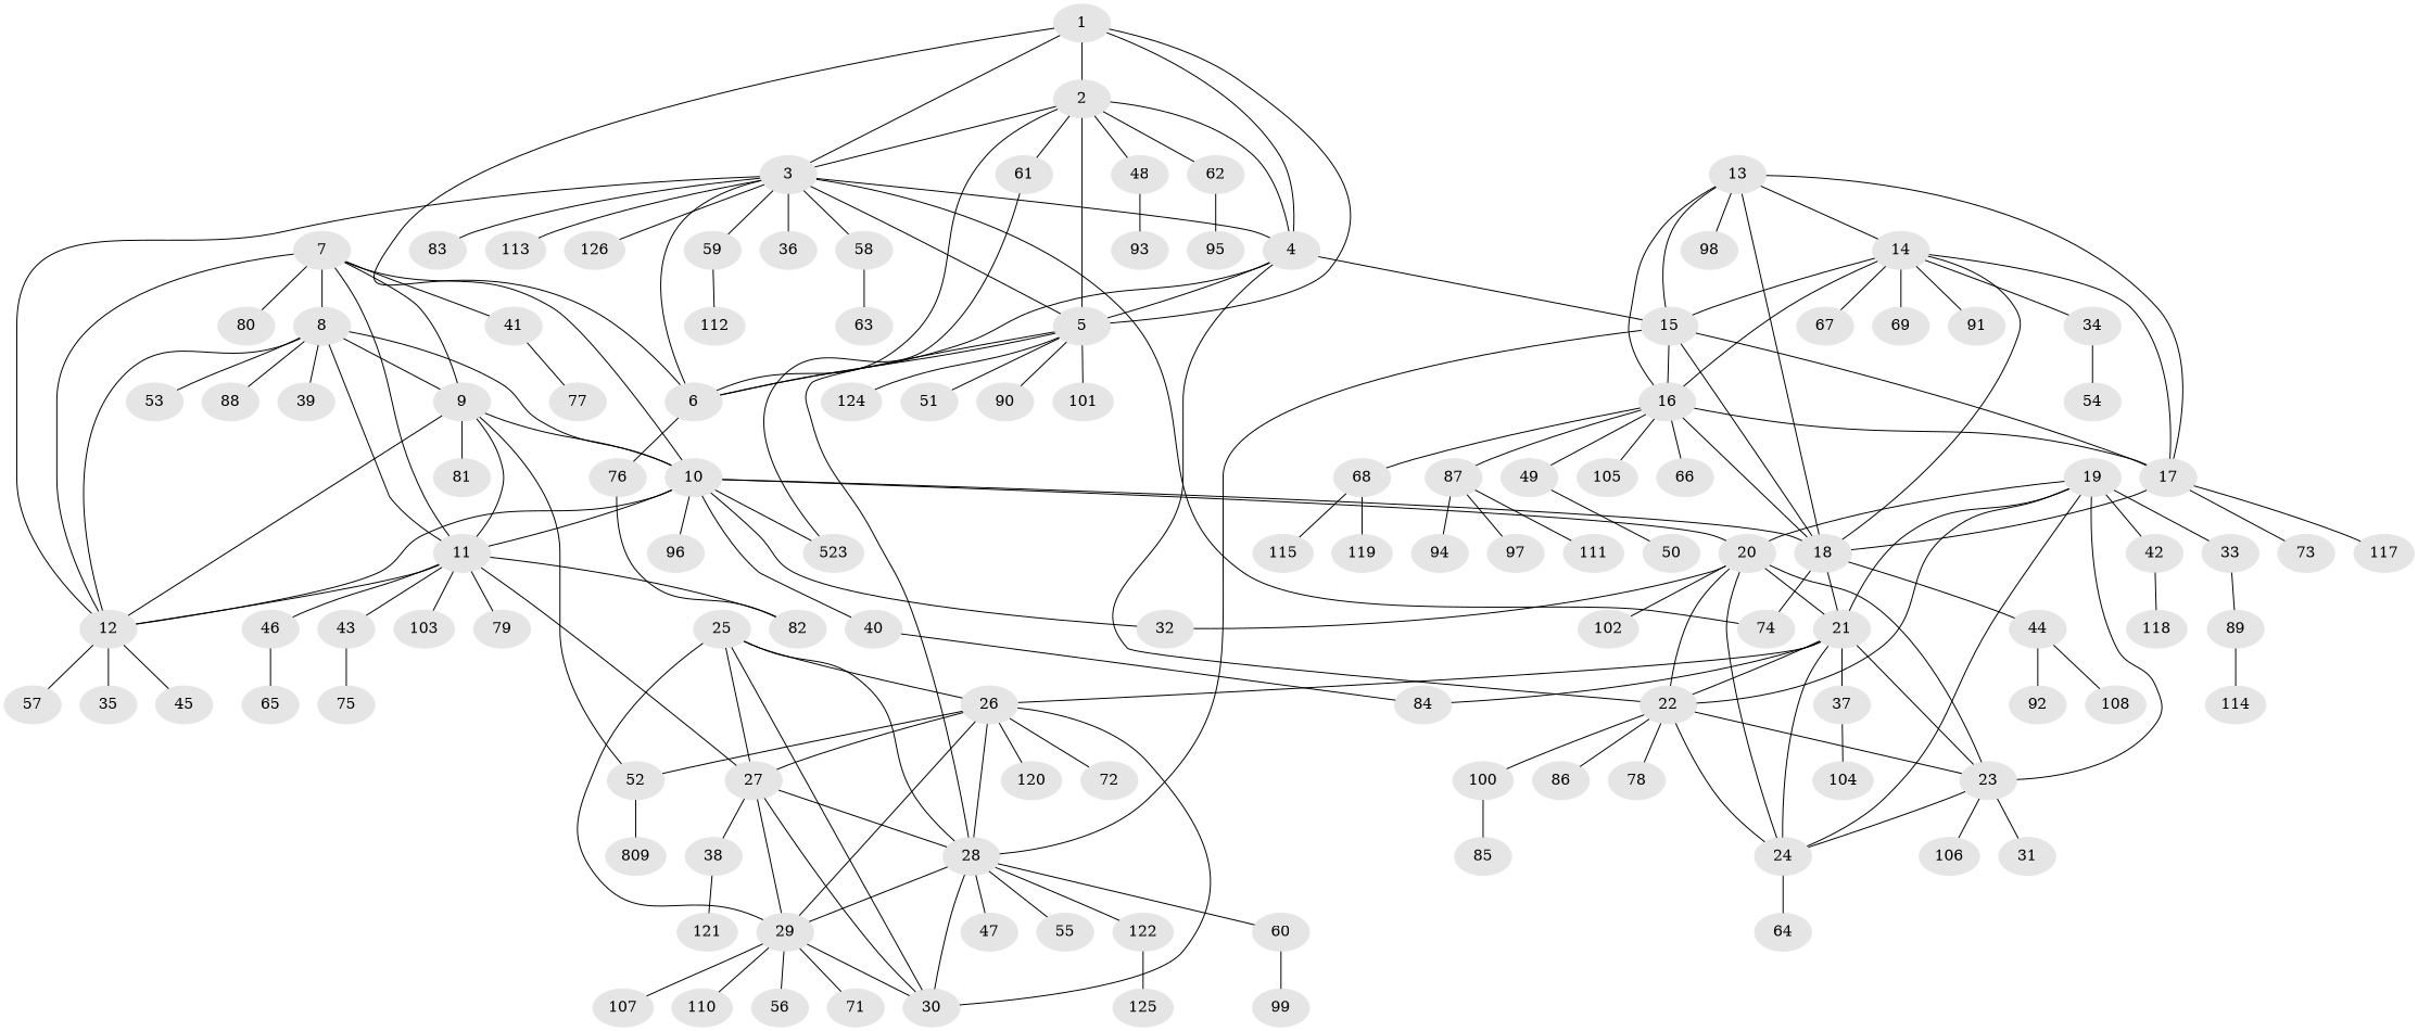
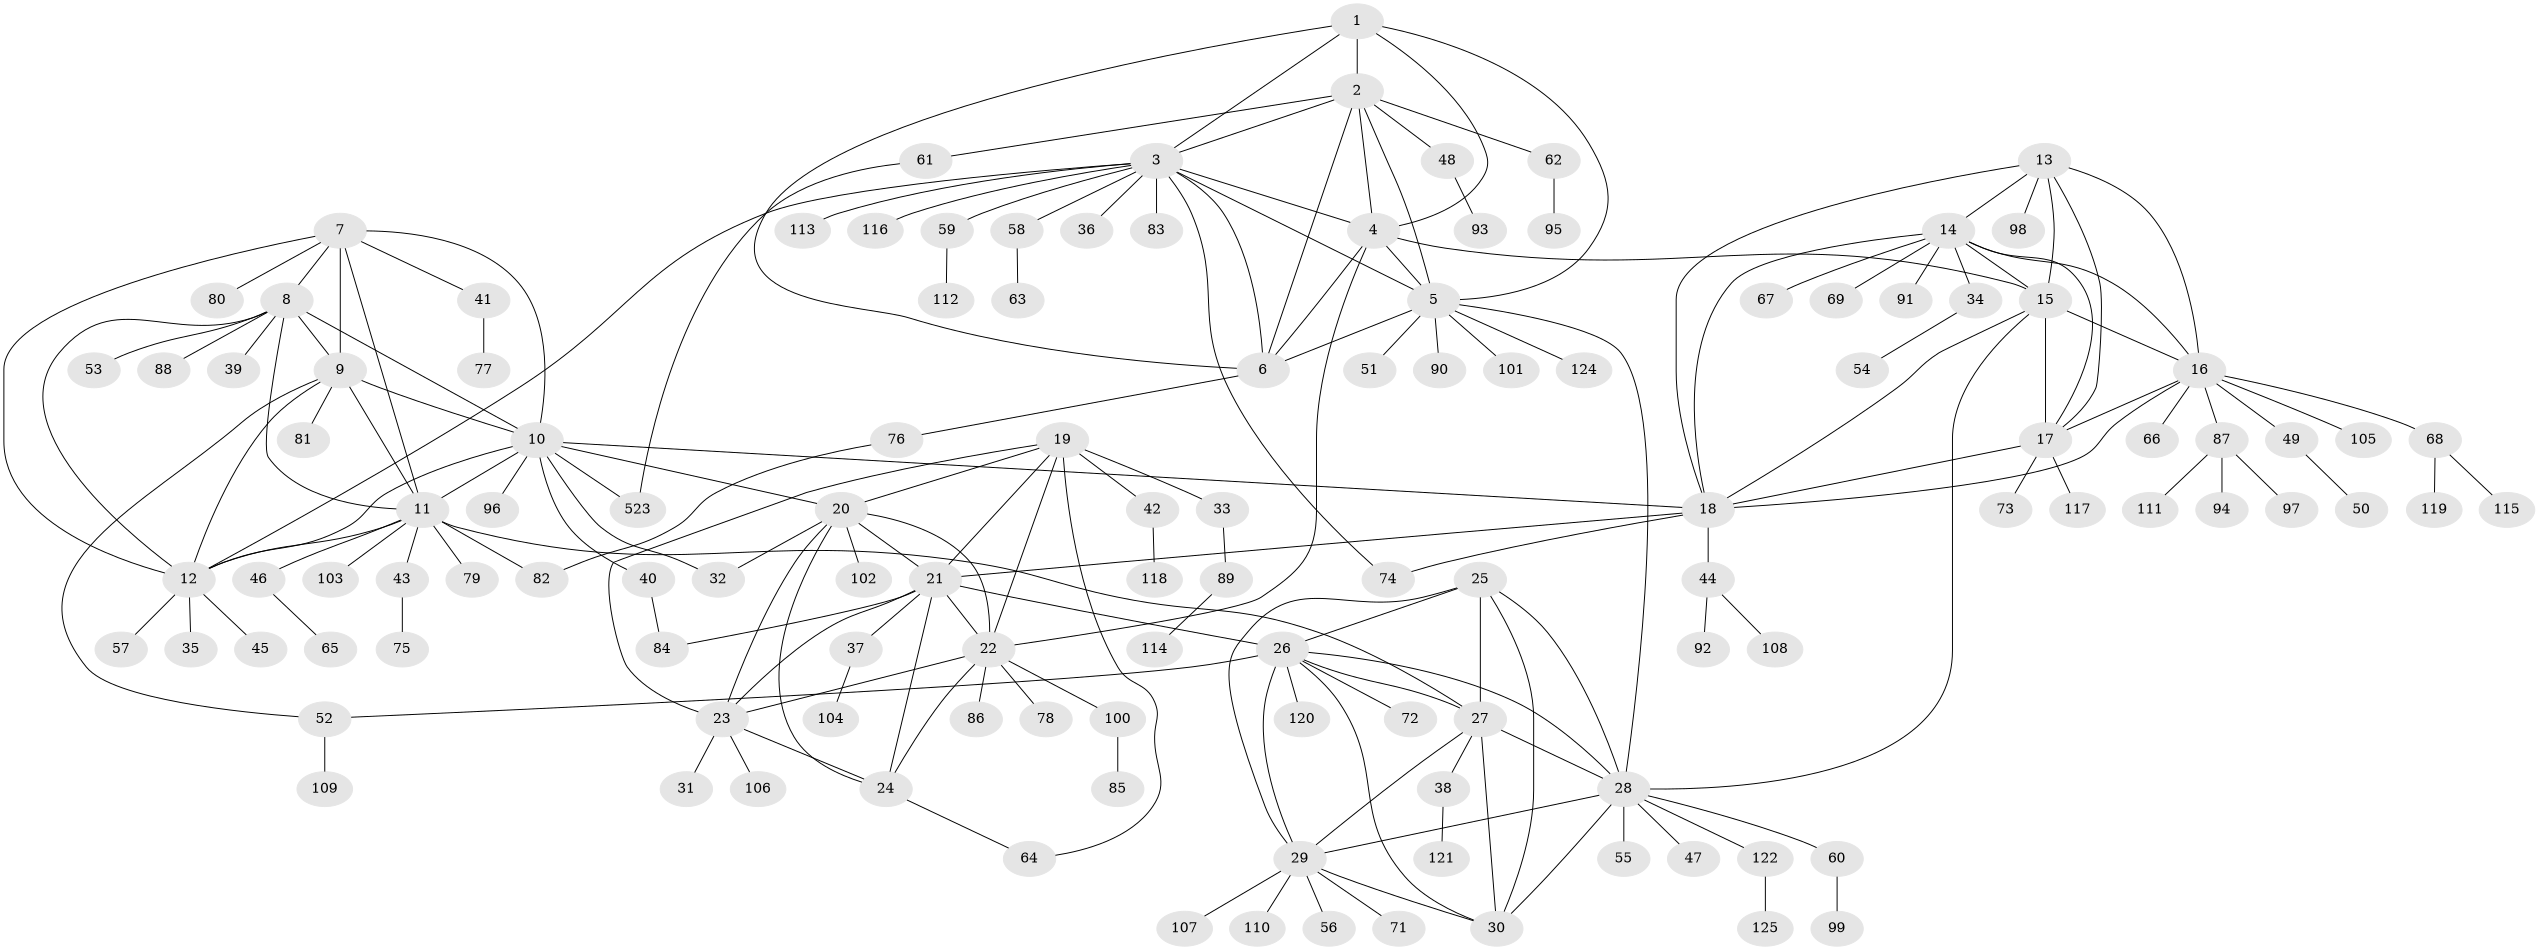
  graph {
    node [color=gray90 style=filled]
    1
    2
    3
    4
    5
    6
    48
    61
    62
    12
    36
    58
    59
    74
    83
    113
-   116 [label=126]
+   116
    15
    22
    28
    51
    90
    101
    124
    76
    93
    n27 [label=523]
    95
    35
    45
    57
    63
    112
    18
    16
    17
    23
    24
    78
    86
    100
    29
    30
    47
    55
    60
    122
    82
    7
    8
    9
    10
    11
    41
    80
    39
    53
    88
    52
    81
    20
    32
    40
    96
    27
    43
    46
    79
    103
    77
-   109 [label=809]
+   109
    21
    44
    102
    84
    38
    75
    65
    13
    14
    98
    34
    67
    69
    91
    49
    66
    68
    87
    105
    73
    117
    54
    50
    115
    119
    94
    97
    111
    26
    37
    92
    108
    19
    33
    42
    31
    106
    64
    89
    118
    72
    120
    104
    85
    25
    56
    71
    107
    110
    121
    99
    125
    114
    1 -- 2
    1 -- 3
    1 -- 4
    1 -- 5
    1 -- 6
    2 -- 3
    2 -- 4
    2 -- 5
    2 -- 6
    2 -- 48
    2 -- 61
    2 -- 62
    3 -- 4
    3 -- 5
    3 -- 6
    3 -- 12
    3 -- 36
    3 -- 58
    3 -- 59
    3 -- 74
    3 -- 83
    3 -- 113
    3 -- 116
    4 -- 5
    4 -- 6
    4 -- 15
    4 -- 22
    5 -- 6
    5 -- 28
    5 -- 51
    5 -- 90
    5 -- 101
    5 -- 124
    6 -- 76
    48 -- 93
    61 -- n27
    62 -- 95
    12 -- 35
    12 -- 45
    12 -- 57
    58 -- 63
    59 -- 112
    15 -- 28
    15 -- 18
    15 -- 16
    15 -- 17
    22 -- 23
    22 -- 24
    22 -- 78
    22 -- 86
    22 -- 100
    28 -- 29
    28 -- 30
    28 -- 47
    28 -- 55
    28 -- 60
    28 -- 122
    76 -- 82
    18 -- 74
    18 -- 21
    18 -- 44
    16 -- 18
    16 -- 17
    16 -- 49
    16 -- 66
    16 -- 68
    16 -- 87
    16 -- 105
    17 -- 18
    17 -- 73
    17 -- 117
    23 -- 24
    23 -- 31
    23 -- 106
    24 -- 64
    100 -- 85
    29 -- 30
    29 -- 56
    29 -- 71
    29 -- 107
    29 -- 110
    60 -- 99
    122 -- 125
    7 -- 12
    7 -- 8
    7 -- 9
    7 -- 10
    7 -- 11
    7 -- 41
    7 -- 80
    8 -- 12
    8 -- 9
    8 -- 10
    8 -- 11
    8 -- 39
    8 -- 53
    8 -- 88
    9 -- 12
    9 -- 10
    9 -- 11
    9 -- 52
    9 -- 81
    10 -- 12
    10 -- n27
    10 -- 18
    10 -- 11
    10 -- 20
    10 -- 32
    10 -- 40
    10 -- 96
    11 -- 12
    11 -- 82
    11 -- 27
    11 -- 43
    11 -- 46
    11 -- 79
    11 -- 103
    41 -- 77
    52 -- 109
    20 -- 22
    20 -- 23
    20 -- 24
    20 -- 32
    20 -- 21
    20 -- 102
    40 -- 84
    27 -- 28
    27 -- 29
    27 -- 30
    27 -- 38
    43 -- 75
    46 -- 65
    21 -- 22
    21 -- 23
    21 -- 24
    21 -- 84
    21 -- 26
    21 -- 37
    44 -- 92
    44 -- 108
    38 -- 121
    13 -- 15
    13 -- 18
    13 -- 16
    13 -- 17
    13 -- 14
    13 -- 98
    14 -- 15
    14 -- 18
    14 -- 16
    14 -- 17
    14 -- 34
    14 -- 67
    14 -- 69
    14 -- 91
    34 -- 54
    49 -- 50
    68 -- 115
    68 -- 119
    87 -- 94
    87 -- 97
    87 -- 111
    26 -- 28
    26 -- 29
    26 -- 30
    26 -- 52
    26 -- 27
    26 -- 72
    26 -- 120
    37 -- 104
    19 -- 22
    19 -- 23
-   19 -- 24
+   19 -- 64
    19 -- 20
    19 -- 21
    19 -- 33
    19 -- 42
    33 -- 89
    42 -- 118
    89 -- 114
    25 -- 28
    25 -- 29
    25 -- 30
    25 -- 27
    25 -- 26
  }
